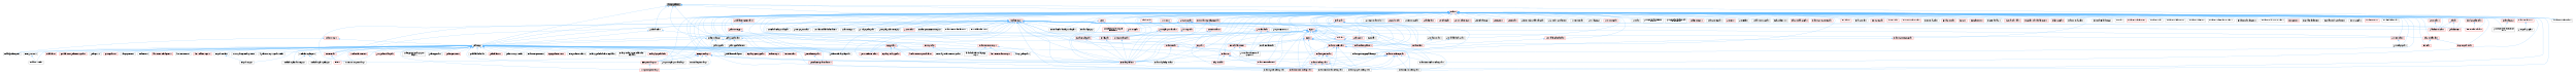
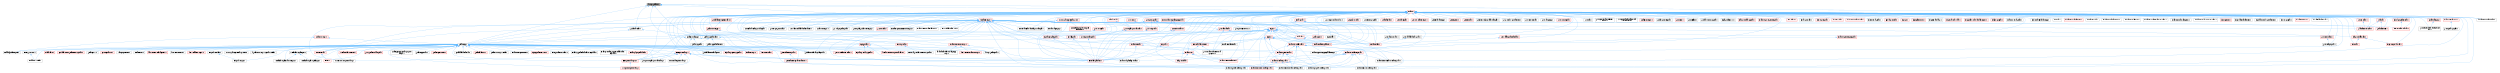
  digraph {
    node [color=red fillcolor="#FFF0F0" fontname=Helvetica fontsize=10 shape=box style=filled]
    edge [color=steelblue1 dir=back fontname=Helvetica fontsize=10 labelfontname=Helvetica labelfontsize=10 style=solid]
    n1 [color=gray40 fillcolor=grey60 fontcolor=black height=0.2 label="PrimaryAssetId.h" width=0.4]
    n2 [color=grey40 fillcolor=white height=0.2 label="AssetBundleData.h" width=0.4]
    n3 [color=grey40 fillcolor=white height=0.2 label="AssetData.h" width=0.4]
    n4 [color=grey40 fillcolor=white height=0.2 label="AssetIdentifier.h" width=0.4]
    n5 [color=grey40 fillcolor=white height=0.2 label="AssetManagerTypes.h" width=0.4]
    n6 [height=0.2 label="Object.h" width=0.4]
    n7 [color=grey40 fillcolor=white height=0.2 label="PropertyEditorTestObject.h" width=0.4]
    n8 [height=0.2 label="UObjectGlobals.h" width=0.4]
    n9 [height=0.2 label="NoExportTypes.h" width=0.4]
    n10 [color=grey40 fillcolor=white height=0.2 label="AssetManager.h" width=0.4]
    n11 [height=0.2 label="DataAsset.h" width=0.4]
    n12 [height=0.2 label="ActorDescContainer.h" width=0.4]
    n13 [height=0.2 label="AnimAssetFindReplace.h" width=0.4]
    n14 [height=0.2 label="AnimationGraphSchema.h" width=0.4]
    n15 [color=grey40 fillcolor=white height=0.2 label="AnimationStateMachineSchema.h" width=0.4]
    n16 [color=grey40 fillcolor=white height=0.2 label="AssetDataTagMapSerialization\lDetails.h" width=0.4]
    n17 [color=grey40 fillcolor=white height=0.2 label="AssetDataToken.h" width=0.4]
    n18 [height=0.2 label="AssetDragDropOp.h" width=0.4]
    n19 [color=grey40 fillcolor=white height=0.2 label="AssetReferenceFixer.h" width=0.4]
    n20 [color=grey40 fillcolor=white height=0.2 label="AssetRegistryGenerator.h" width=0.4]
    n21 [height=0.2 label="AssetSelection.h" width=0.4]
    n22 [color=grey40 fillcolor=white height=0.2 label="AssetSourceFilenameCache.h" width=0.4]
    n23 [color=grey40 fillcolor=white height=0.2 label="SDeleteAssetsDialog.h" width=0.4]
    n24 [color=grey40 fillcolor=white height=0.2 label="AssetThumbnailWidget.h" width=0.4]
    n25 [height=0.2 label="AudioWidgetSubsystem.h" width=0.4]
    n26 [color=grey40 fillcolor=white height=0.2 label="BlueprintActionDatabaseRegistrar.h" width=0.4]
    n27 [color=grey40 fillcolor=white height=0.2 label="BlueprintAssetNodeSpawner.h" width=0.4]
    n28 [color=grey40 fillcolor=white height=0.2 label="CollectionDragDropOp.h" width=0.4]
    n29 [color=grey40 fillcolor=white height=0.2 label="CompileAllBlueprintsCommandlet.h" width=0.4]
    n30 [height=0.2 label="DataTableEditorUtils.h" width=0.4]
    n31 [height=0.2 label="EdGraphSchema.h" width=0.4]
    n32 [height=0.2 label="EdGraphSchema_K2.h" width=0.4]
    n33 [height=0.2 label="EngineSharedPCH.h" width=0.4]
    n34 [color=grey40 fillcolor=white height=0.2 label="SoundCueGraphSchema.h" width=0.4]
    n35 [color=grey40 fillcolor=white height=0.2 label="SoundSubmixGraphSchema.h" width=0.4]
    n36 [height=0.2 label="Editor.h" width=0.4]
    n37 [color=grey40 fillcolor=white height=0.2 label="EditorAnimUtils.h" width=0.4]
    n38 [color=grey40 fillcolor=white height=0.2 label="SSkeletonWidget.h" width=0.4]
    n39 [color=grey40 fillcolor=white height=0.2 label="EditorAssetSubsystem.h" width=0.4]
    n40 [height=0.2 label="EditorEngine.h" width=0.4]
    n41 [color=grey40 fillcolor=white height=0.2 label="ExternalAssetDependencyGatherer.h" width=0.4]
    n42 [color=grey40 fillcolor=white height=0.2 label="ExternalObjectAndActorDependency\lGatherer.h" width=0.4]
    n43 [height=0.2 label="ExternalPackageHelper.h" width=0.4]
    n44 [height=0.2 label="FileHelpers.h" width=0.4]
    n45 [height=0.2 label="GameplayCueManager.h" width=0.4]
    n46 [height=0.2 label="GameplayTagsManager.h" width=0.4]
    n47 [height=0.2 label="GatherTextFromAssetsCommandlet.h" width=0.4]
    n48 [color=grey40 fillcolor=white height=0.2 label="IAssetFamily.h" width=0.4]
    n49 [height=0.2 label="LandscapeUtils.h" width=0.4]
    n50 [color=grey40 fillcolor=white height=0.2 label="LevelSequenceShotMetaData\lLibrary.h" width=0.4]
    n51 [color=grey40 fillcolor=white height=0.2 label="MediaTrackEditor.h" width=0.4]
    n52 [height=0.2 label="ObjectLibrary.h" width=0.4]
    n53 [color=grey40 fillcolor=white height=0.2 label="ObjectTools.h" width=0.4]
    n54 [height=0.2 label="PropertyCustomizationHelpers.h" width=0.4]
    n55 [height=0.2 label="ReimportFbxSceneFactory.h" width=0.4]
    n56 [height=0.2 label="RigVMEditorBlueprintLibrary.h" width=0.4]
    n57 [color=grey40 fillcolor=white height=0.2 label="RigVMEditorTools.h" width=0.4]
    n58 [height=0.2 label="RigVMTreeToolkitTask.h" width=0.4]
    n59 [color=grey40 fillcolor=white height=0.2 label="SGraphPinClass.h" width=0.4]
    n60 [color=grey40 fillcolor=white height=0.2 label="SGraphPinObject.h" width=0.4]
    n61 [color=grey40 fillcolor=white height=0.2 label="SoundWaveLoadingBehavior.cpp" width=0.4]
    n62 [color=grey40 fillcolor=white height=0.2 label="VPAssetThumbnailWrapperWidget.h" width=0.4]
    n63 [height=0.2 label="WidgetBlueprintEditor.h" width=0.4]
    n64 [color=grey40 fillcolor=white height=0.2 label="WidgetTemplateBlueprintClass.h" width=0.4]
    n65 [color=grey40 fillcolor=white height=0.2 label="WidgetTemplateClass.h" width=0.4]
    n66 [color=grey40 fillcolor=white height=0.2 label="WidgetTemplateImageClass.h" width=0.4]
    n67 [color=grey40 fillcolor=white height=0.2 label="PrimaryAssetLabel.h" width=0.4]
    n68 [color=grey40 fillcolor=white height=0.2 label="AssetManagerSettings.h" width=0.4]
    n69 [height=0.2 label="ActorDescContainerCollection.h" width=0.4]
    n70 [color=grey40 fillcolor=white height=0.2 label="BlueprintPaletteFavorites.h" width=0.4]
    n71 [color=grey40 fillcolor=white height=0.2 label="AIAsyncTaskBlueprintProxy.h" width=0.4]
    n72 [height=0.2 label="AIDataProvider.h" width=0.4]
    n73 [color=grey40 fillcolor=white height=0.2 label="AIHotSpotManager.h" width=0.4]
    n74 [height=0.2 label="AIPerceptionSystem.h" width=0.4]
    n75 [height=0.2 label="AISense.h" width=0.4]
    n76 [height=0.2 label="AISenseConfig.h" width=0.4]
    n77 [height=0.2 label="AISenseEvent.h" width=0.4]
    n78 [height=0.2 label="AISubsystem.h" width=0.4]
    n79 [height=0.2 label="AISystemBase.h" width=0.4]
    n80 [height=0.2 label="AbilitySystemGlobals.h" width=0.4]
-   n81 [height=0.2 label="Actor.h" width=0.4]
+   n81 [height=0.2 label="SoundWaveLoadingBehavior.h" width=0.4]
    n82 [height=0.2 label="ActorDescContainerInstance\lCollection.h" width=0.4]
    n83 [height=0.2 label="ActorComponent.h" width=0.4]
    n84 [color=grey40 fillcolor=white height=0.2 label="BlueprintComponentNodeSpawner.h" width=0.4]
    n85 [color=grey40 fillcolor=white height=0.2 label="ActorElementData.h" width=0.4]
    n86 [color=grey40 fillcolor=white height=0.2 label="ActorElementDetailsInterface.h" width=0.4]
    n87 [height=0.2 label="ActorFactory.h" width=0.4]
    n88 [height=0.2 label="ActorFolder.h" width=0.4]
    n89 [color=grey40 fillcolor=white height=0.2 label="ActorSoundParameterInterface.h" width=0.4]
    n90 [color=grey40 fillcolor=white height=0.2 label="AnalyticsPrivacySettings.h" width=0.4]
    n91 [color=grey40 fillcolor=white height=0.2 label="AnimBlueprintPostCompile\lValidation.h" width=0.4]
    n92 [height=0.2 label="AnimClassInterface.h" width=0.4]
    n93 [color=grey40 fillcolor=white height=0.2 label="AnimComposite.h" width=0.4]
    n94 [height=0.2 label="AnimCompress.h" width=0.4]
    n95 [color=grey40 fillcolor=white height=0.2 label="AnimStreamable.h" width=0.4]
    n96 [color=grey40 fillcolor=white height=0.2 label="AnimGraphAttributes.h" width=0.4]
    n97 [height=0.2 label="AnimInstance.h" width=0.4]
    n98 [color=grey40 fillcolor=white height=0.2 label="AnimMetaData.h" width=0.4]
    n99 [height=0.2 label="AnimMontage.h" width=0.4]
    n100 [height=0.2 label="AnimNotify.h" width=0.4]
    n101 [height=0.2 label="AnimNotifyState.h" width=0.4]
    n102 [height=0.2 label="AnimSequence.h" width=0.4]
    n103 [color=grey40 fillcolor=white height=0.2 label="AnimSequenceLevelSequence\lLink.h" width=0.4]
    n104 [color=grey40 fillcolor=white height=0.2 label="AnimSet.h" width=0.4]
    n105 [height=0.2 label="AnimStateMachineTypes.h" width=0.4]
    n106 [height=0.2 label="AnimationAsset.h" width=0.4]
    n107 [color=grey40 fillcolor=white height=0.2 label="AnimationEditorUtils.h" width=0.4]
    n108 [color=grey40 fillcolor=white height=0.2 label="AnimationBlueprintEditor\lOptions.h" width=0.4]
    n109 [color=grey40 fillcolor=white height=0.2 label="AnimationSequenceBrowser\lMenuContexts.h" width=0.4]
    n110 [color=grey40 fillcolor=white height=0.2 label="ArchiveCountMem.h" width=0.4]
    n111 [height=0.2 label="CoreUObject.h" width=0.4]
    n112 [color=grey40 fillcolor=white height=0.2 label="ArchiveReferenceMarker.h" width=0.4]
    n113 [height=0.2 label="ArchiveReplaceObjectRef.h" width=0.4]
    n114 [color=grey40 fillcolor=white height=0.2 label="ArchiveScriptReferenceCollector.h" width=0.4]
    n115 [height=0.2 label="AssetExportTask.h" width=0.4]
    n116 [height=0.2 label="AssetImportData.h" width=0.4]
    n117 [color=grey40 fillcolor=white height=0.2 label="AssetImportTask.h" width=0.4]
    n118 [color=grey40 fillcolor=white height=0.2 label="AssetMappingTable.h" width=0.4]
    n119 [height=0.2 label="AssetRegistryTagsContext.h" width=0.4]
    n120 [height=0.2 label="AssetUserData.h" width=0.4]
    n121 [color=grey40 fillcolor=white height=0.2 label="AsyncPackageLoader.h" width=0.4]
    n122 [height=0.2 label="Attenuation.h" width=0.4]
    n123 [height=0.2 label="AudioBus.h" width=0.4]
    n124 [color=grey40 fillcolor=white height=0.2 label="AudioEffect.h" width=0.4]
    n125 [color=grey40 fillcolor=white height=0.2 label="AutoReimportManager.h" width=0.4]
    n126 [color=grey40 fillcolor=white height=0.2 label="AutomatedAssetImportData.h" width=0.4]
    n127 [height=0.2 label="AxisSources.h" width=0.4]
    n128 [color=grey40 fillcolor=white height=0.2 label="BTDecorator_IsBBEntryOfClass.h" width=0.4]
    n129 [height=0.2 label="BTNode.h" width=0.4]
    n130 [color=grey40 fillcolor=white height=0.2 label="BaseAssetToolkit.h" width=0.4]
    n131 [height=0.2 label="BehaviorTree.h" width=0.4]
    n132 [height=0.2 label="BehaviorTreeManager.h" width=0.4]
    n133 [height=0.2 label="BehaviorTreeTypes.h" width=0.4]
    n134 [height=0.2 label="BlackboardKeyType.h" width=0.4]
    n135 [height=0.2 label="BlendProfile.h" width=0.4]
    n136 [height=0.2 label="Blueprint.h" width=0.4]
    n137 [height=0.2 label="BlueprintEditorSettings.h" width=0.4]
    n138 [color=grey40 fillcolor=white height=0.2 label="BlueprintVariableNodeSpawner.h" width=0.4]
    n139 [height=0.2 label="BlueprintActionDatabase.h" width=0.4]
    n140 [height=0.2 label="BlueprintActionFilter.h" width=0.4]
    n141 [height=0.2 label="BlueprintFunctionNodeSpawner.h" width=0.4]
    n142 [height=0.2 label="BlueprintNodeSpawner.h" width=0.4]
    n143 [color=grey40 fillcolor=white height=0.2 label="BlueprintBoundNodeSpawner.h" width=0.4]
    n144 [height=0.2 label="BlueprintAsyncActionBase.h" width=0.4]
    n145 [color=grey40 fillcolor=white height=0.2 label="BlueprintBoundEventNodeSpawner.h" width=0.4]
    n146 [color=grey40 fillcolor=white height=0.2 label="BlueprintCompilerExtension.h" width=0.4]
    n147 [height=0.2 label="BlueprintCore.h" width=0.4]
    n148 [height=0.2 label="BlueprintExtension.h" width=0.4]
    n149 [height=0.2 label="BlueprintFunctionLibrary.h" width=0.4]
    n150 [height=0.2 label="BlueprintNodeBinder.h" width=0.4]
    n151 [height=0.2 label="BlueprintNodeSignature.h" width=0.4]
    n152 [height=0.2 label="BodySetup.h" width=0.4]
    n153 [color=grey40 fillcolor=white height=0.2 label="BoneMaskFilter.h" width=0.4]
    n154 [height=0.2 label="BookmarkBase.h" width=0.4]
    n155 [height=0.2 label="BrushBuilder.h" width=0.4]
    n156 [height=0.2 label="BuiltInComponentTypes.h" width=0.4]
    n157 [color=grey40 fillcolor=white height=0.2 label="ButtonStyleAsset.h" width=0.4]
    n158 [height=0.2 label="CameraModifier.h" width=0.4]
    n159 [height=0.2 label="CameraShakeBase.h" width=0.4]
    n160 [height=0.2 label="Canvas.h" width=0.4]
    n161 [height=0.2 label="CascadeOptions.h" width=0.4]
    n162 [height=0.2 label="Casts.h" width=0.4]
    n163 [height=0.2 label="CompilerResultsLog.h" width=0.4]
    n164 [color=grey40 fillcolor=white height=0.2 label="ContextObjectStore.h" width=0.4]
    n165 [height=0.2 label="CoreUObjectSharedPCH.h" width=0.4]
    n166 [height=0.2 label="Channel.h" width=0.4]
    n167 [color=grey40 fillcolor=white height=0.2 label="ChaosEventRelay.h" width=0.4]
    n168 [height=0.2 label="ChaosVehicleWheel.h" width=0.4]
    n169 [height=0.2 label="CharacterMovementReplication.h" width=0.4]
    n170 [height=0.2 label="CheatManager.h" width=0.4]
    n171 [color=grey40 fillcolor=white height=0.2 label="CheckboxStyleAsset.h" width=0.4]
    n172 [color=grey40 fillcolor=white height=0.2 label="ChunkDependencyInfo.h" width=0.4]
    n173 [height=0.2 label="Class.h" width=0.4]
    n174 [color=grey40 fillcolor=white height=0.2 label="ClassTree.h" width=0.4]
    n175 [height=0.2 label="CoreNet.h" width=0.4]
    n176 [height=0.2 label="Commandlet.h" width=0.4]
    n177 [color=grey40 fillcolor=white height=0.2 label="ComponentElementData.h" width=0.4]
    n178 [color=grey40 fillcolor=white height=0.2 label="ComponentElementDetailsInterface.h" width=0.4]
    n179 [height=0.2 label="ComponentInstanceDataCache.h" width=0.4]
    n180 [color=grey40 fillcolor=white height=0.2 label="Console.h" width=0.4]
    n181 [height=0.2 label="ContentBrowserSettings.h" width=0.4]
    n182 [color=grey40 fillcolor=white height=0.2 label="ContentBundle.h" width=0.4]
    n183 [color=grey40 fillcolor=white height=0.2 label="ContentBundleDescriptor.h" width=0.4]
    n184 [color=grey40 fillcolor=white height=0.2 label="ContentBundleEditor.h" width=0.4]
    n185 [color=grey40 fillcolor=white height=0.2 label="ContentBundleEngineSubsystem.h" width=0.4]
    n186 [color=grey40 fillcolor=white height=0.2 label="ContentBundleTypeFactory.h" width=0.4]
    n187 [color=grey40 fillcolor=white height=0.2 label="ContentBundleWorldSubsystem.h" width=0.4]
    n188 [height=0.2 label="CookOnTheFlyServer.h" width=0.4]
    n189 [height=0.2 label="CookPackageSplitter.h" width=0.4]
    n190 [height=0.2 label="CookTagList.h" width=0.4]
    n191 [color=grey40 fillcolor=white height=0.2 label="CookedMetaData.h" width=0.4]
    n192 [height=0.2 label="CoreNative.h" width=0.4]
    n193 [color=grey40 fillcolor=white height=0.2 label="CrashReporterSettings.h" width=0.4]
    n194 [color=grey40 fillcolor=white height=0.2 label="CrashReportsPrivacySettings.h" width=0.4]
    n195 [color=grey40 fillcolor=white height=0.2 label="CrowdManager.h" width=0.4]
    n196 [height=0.2 label="CurveBase.h" width=0.4]
    n197 [height=0.2 label="CurveEdOptions.h" width=0.4]
    n198 [color=grey40 fillcolor=white height=0.2 label="CurveEdPresetCurve.h" width=0.4]
    n199 [height=0.2 label="AssetThumbnail.h" width=0.4]
    n200 [color=grey40 fillcolor=white height=0.2 label="AvoidanceManager.h" width=0.4]
    n1 -> n2
    n1 -> n3
    n1 -> n4
    n1 -> n5
    n1 -> n6
    n1 -> n7
    n1 -> n8
    n2 -> n3
    n2 -> n9
    n2 -> n10
    n2 -> n11
    n3 -> n9
    n3 -> n12
    n3 -> n13
    n3 -> n14
    n3 -> n15
    n3 -> n16
    n3 -> n17
    n3 -> n18
    n3 -> n19
    n3 -> n20
    n3 -> n21
    n3 -> n22
    n3 -> n23
    n3 -> n24
    n3 -> n25
    n3 -> n26
    n3 -> n27
    n3 -> n28
    n3 -> n29
    n3 -> n30
    n3 -> n31
    n3 -> n32
    n3 -> n33
    n3 -> n34
    n3 -> n35
    n3 -> n36
    n3 -> n37
    n3 -> n38
    n3 -> n39
    n3 -> n40
    n3 -> n41
    n3 -> n42
    n3 -> n43
    n3 -> n44
    n3 -> n45
    n3 -> n46
    n3 -> n47
    n3 -> n48
    n3 -> n49
    n3 -> n50
    n3 -> n51
    n3 -> n52
    n3 -> n53
    n3 -> n54
    n3 -> n55
    n3 -> n56
    n3 -> n57
    n3 -> n58
    n3 -> n59
    n3 -> n60
    n3 -> n61
    n3 -> n62
    n3 -> n63
    n3 -> n64
    n3 -> n65
    n3 -> n66
    n4 -> n3
    n4 -> n5
    n5 -> n10
    n5 -> n67
    n5 -> n68
    n6 -> n3
    n6 -> n5
    n6 -> n7
    n6 -> n11
    n6 -> n12
    n6 -> n20
    n6 -> n22
    n6 -> n26
    n6 -> n31
    n6 -> n32
    n6 -> n46
    n6 -> n52
    n6 -> n54
    n6 -> n69
    n6 -> n70
    n6 -> n71
    n6 -> n72
    n6 -> n73
    n6 -> n74
    n6 -> n75
    n6 -> n76
    n6 -> n77
    n6 -> n78
    n6 -> n79
    n6 -> n80
    n6 -> n81
    n6 -> n82
    n6 -> n83
    n6 -> n84
    n6 -> n85
    n6 -> n86
    n6 -> n87
    n6 -> n88
    n6 -> n89
    n6 -> n90
    n6 -> n91
    n6 -> n92
    n6 -> n93
    n6 -> n94
    n6 -> n95
    n6 -> n96
    n6 -> n97
    n6 -> n98
    n6 -> n99
    n6 -> n100
    n6 -> n101
    n6 -> n102
    n6 -> n103
    n6 -> n104
    n6 -> n105
    n6 -> n106
    n6 -> n107
    n6 -> n108
    n6 -> n109
    n6 -> n110
    n6 -> n111
    n6 -> n112
    n6 -> n113
    n6 -> n114
    n6 -> n115
    n6 -> n116
    n6 -> n117
    n6 -> n118
    n6 -> n119
    n6 -> n120
    n6 -> n121
    n6 -> n122
    n6 -> n123
    n6 -> n124
    n6 -> n125
    n6 -> n126
    n6 -> n127
    n6 -> n128
    n6 -> n129
    n6 -> n130
    n6 -> n131
    n6 -> n132
    n6 -> n133
    n6 -> n134
    n6 -> n135
    n6 -> n136
    n6 -> n137
    n6 -> n138
    n6 -> n139
    n6 -> n140
    n6 -> n141
    n6 -> n142
    n6 -> n143
    n6 -> n144
    n6 -> n145
    n6 -> n146
    n6 -> n147
    n6 -> n148
    n6 -> n149
    n6 -> n150
    n6 -> n151
    n6 -> n152
    n6 -> n153
    n6 -> n154
    n6 -> n155
    n6 -> n156
    n6 -> n157
    n6 -> n158
    n6 -> n159
    n6 -> n160
    n6 -> n161
    n6 -> n162
    n6 -> n163
    n6 -> n164
    n6 -> n165
    n6 -> n166
    n6 -> n167
    n6 -> n168
    n6 -> n169
    n6 -> n170
    n6 -> n171
    n6 -> n172
    n6 -> n173
    n6 -> n174
    n6 -> n175
    n6 -> n176
    n6 -> n177
    n6 -> n178
    n6 -> n179
    n6 -> n180
    n6 -> n181
    n6 -> n182
    n6 -> n183
    n6 -> n184
    n6 -> n185
    n6 -> n186
    n6 -> n187
    n6 -> n188
    n6 -> n189
    n6 -> n190
    n6 -> n191
    n6 -> n192
    n6 -> n193
    n6 -> n194
    n6 -> n195
    n6 -> n196
    n6 -> n197
    n6 -> n198
    n8 -> n3
    n8 -> n22
    n8 -> n25
    n8 -> n27
    n8 -> n32
    n8 -> n35
    n8 -> n40
    n8 -> n70
    n8 -> n74
    n8 -> n76
    n8 -> n83
    n8 -> n84
    n8 -> n86
    n8 -> n96
    n8 -> n111
    n8 -> n114
    n8 -> n117
    n8 -> n121
    n8 -> n126
    n8 -> n127
    n8 -> n128
    n8 -> n137
    n8 -> n138
    n8 -> n140
    n8 -> n141
    n8 -> n142
    n8 -> n143
    n8 -> n145
    n8 -> n146
    n8 -> n164
    n8 -> n165
    n8 -> n172
    n8 -> n173
    n8 -> n175
    n8 -> n178
    n8 -> n188
    n8 -> n191
    n11 -> n33
    n11 -> n45
    n11 -> n67
    n12 -> n69
    n31 -> n14
    n31 -> n15
    n31 -> n32
    n31 -> n33
    n31 -> n34
    n31 -> n35
    n31 -> n70
    n32 -> n14
    n37 -> n38
    n40 -> n36
    n60 -> n59
    n65 -> n64
    n65 -> n66
    n75 -> n74
    n75 -> n76
    n78 -> n74
    n81 -> n33
    n81 -> n40
    n81 -> n82
    n83 -> n33
    n83 -> n84
    n92 -> n33
    n94 -> n95
    n97 -> n33
    n99 -> n33
    n100 -> n97
    n102 -> n33
    n102 -> n91
    n102 -> n94
    n105 -> n33
    n105 -> n92
    n106 -> n33
    n106 -> n97
    n106 -> n99
    n106 -> n102
    n106 -> n107
    n110 -> n111
    n112 -> n111
    n113 -> n111
    n116 -> n22
    n119 -> n116
    n120 -> n103
    n133 -> n129
    n133 -> n134
    n135 -> n105
    n136 -> n33
    n136 -> n131
    n136 -> n137
    n136 -> n138
    n139 -> n26
    n140 -> n84
    n140 -> n138
    n140 -> n141
    n140 -> n142
    n142 -> n27
    n142 -> n84
    n142 -> n138
    n142 -> n141
    n142 -> n143
    n147 -> n33
    n147 -> n136
    n148 -> n200
    n149 -> n33
    n149 -> n50
    n149 -> n56
    n150 -> n84
    n150 -> n138
    n150 -> n140
    n150 -> n141
    n150 -> n142
    n150 -> n143
    n150 -> n145
    n151 -> n27
    n151 -> n70
    n151 -> n84
    n151 -> n138
    n151 -> n142
    n151 -> n143
    n151 -> n145
    n159 -> n33
    n162 -> n111
    n162 -> n142
    n162 -> n150
    n162 -> n163
    n162 -> n164
    n162 -> n165
    n163 -> n91
    n163 -> n136
    n166 -> n33
    n173 -> n2
    n173 -> n3
    n173 -> n5
    n173 -> n25
    n173 -> n26
    n173 -> n27
    n173 -> n32
    n173 -> n111
    n173 -> n122
    n173 -> n133
    n173 -> n136
    n173 -> n137
    n173 -> n140
    n173 -> n141
    n173 -> n162
    n173 -> n165
    n173 -> n174
    n173 -> n175
    n175 -> n111
    n175 -> n165
    n175 -> n166
    n176 -> n29
    n179 -> n33
    n179 -> n83
    n189 -> n188
    n192 -> n111
    n192 -> n165
    n192 -> n173
    n196 -> n33
    n199 -> n3
    n199 -> n23
  }
